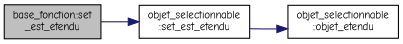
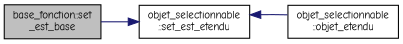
  digraph {
    fontname="Comic Neue"
    rankdir=LR
    node [color=black fillcolor=white fontname="Comic Neue" fontsize=10 shape=record style=filled]
    edge [color=midnightblue fontname="Comic Neue" fontsize=10 labelfontname=Helvetica labelfontsize=10 style=solid]
-   n1 [fillcolor=grey75 fontcolor=black height=0.2 label="base_fonction::set\l_est_etendu" width=0.4]
+   n1 [fillcolor=grey75 fontcolor=black height=0.2 label="base_fonction::set\l_est_base" width=0.4]
    n2 [height=0.2 label="objet_selectionnable\l::set_est_etendu" width=0.4]
    n3 [height=0.2 label="objet_selectionnable\l::objet_etendu" width=0.4]
    n1 -> n2
-   n2 -> n3
+   n3 -> n2
  }
